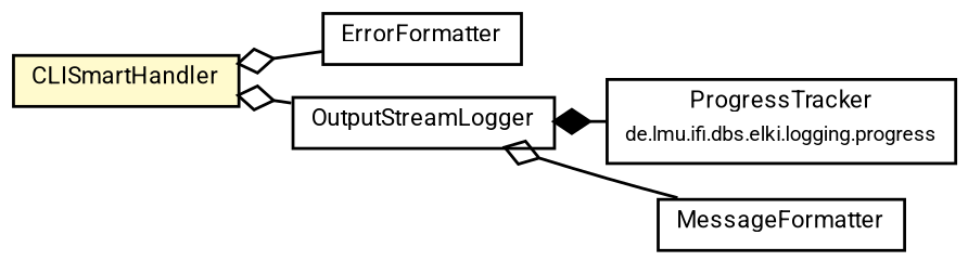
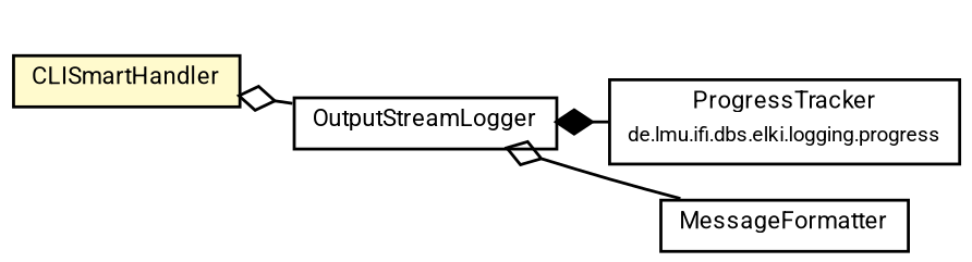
  digraph {
    fontname="Roboto Condensed"
    nodesep=0.15
    rankdir=LR
    ranksep=0.25
    node [fontcolor=black fontname="Roboto Condensed" fontsize=8 margin=0 shape=plaintext]
    edge [arrowhead=none arrowtail=ediamond color=black dir=back fontname="Roboto Condensed" fontsize=7 labelfontname=Roboto labelfontsize=7 weight=4]
-   n1 [height=0 label=<<table title="de.lmu.ifi.dbs.elki.logging.ErrorFormatter" border="0" cellborder="1" cellspacing="0" cellpadding="2" href="ErrorFormatter.html" target="_parent"> 		<tr><td><table border="0" cellspacing="0" cellpadding="1"> 		<tr><td align="center" balign="center"> <font face="Roboto">ErrorFormatter</font> </td></tr> 		</table></td></tr> 		</table>> width=0]
    n2 [height=0 label=<<table title="de.lmu.ifi.dbs.elki.logging.progress.ProgressTracker" border="0" cellborder="1" cellspacing="0" cellpadding="2" href="progress/ProgressTracker.html" target="_parent"> 		<tr><td><table border="0" cellspacing="0" cellpadding="1"> 		<tr><td align="center" balign="center"> <font face="Roboto">ProgressTracker</font> </td></tr> 		<tr><td align="center" balign="center"> <font face="Roboto" point-size="7.0">de.lmu.ifi.dbs.elki.logging.progress</font> </td></tr> 		</table></td></tr> 		</table>> width=0]
    n3 [height=0 label=<<table title="de.lmu.ifi.dbs.elki.logging.CLISmartHandler" border="0" cellborder="1" cellspacing="0" cellpadding="2" bgcolor="lemonChiffon" href="CLISmartHandler.html" target="_parent"> 		<tr><td><table border="0" cellspacing="0" cellpadding="1"> 		<tr><td align="center" balign="center"> <font face="Roboto">CLISmartHandler</font> </td></tr> 		</table></td></tr> 		</table>> width=0]
    n4 [height=0 label=<<table title="de.lmu.ifi.dbs.elki.logging.OutputStreamLogger" border="0" cellborder="1" cellspacing="0" cellpadding="2" href="OutputStreamLogger.html" target="_parent"> 		<tr><td><table border="0" cellspacing="0" cellpadding="1"> 		<tr><td align="center" balign="center"> <font face="Roboto">OutputStreamLogger</font> </td></tr> 		</table></td></tr> 		</table>> width=0]
    n5 [height=0 label=<<table title="de.lmu.ifi.dbs.elki.logging.MessageFormatter" border="0" cellborder="1" cellspacing="0" cellpadding="2" href="MessageFormatter.html" target="_parent"> 		<tr><td><table border="0" cellspacing="0" cellpadding="1"> 		<tr><td align="center" balign="center"> <font face="Roboto">MessageFormatter</font> </td></tr> 		</table></td></tr> 		</table>> width=0]
-   n3 -> n1
    n3 -> n4
    n4 -> n2 [arrowtail=diamond weight=6]
    n4 -> n5
  }
